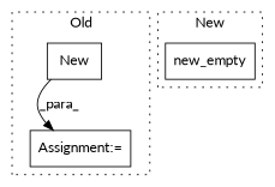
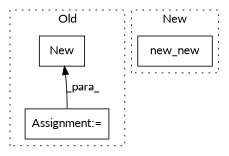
  digraph {
    fontname=Lato
    node [a=32 shape=box fontname=Lato]
    n1 [l=5 label=New s=6049]
    n2 [a=7 l=1 label="Assignment:=" s=6046]
-   n3 [l="10,1" label=new_empty s="5040,5051"]
+   n3 [l="10,1" label=new_new s="5040,5051"]
    subgraph cluster_1 {
      label=Old
      style=dotted
      n1
      n2
    }
    subgraph cluster_2 {
      label=New
      style=dotted
      n3
    }
-   n1 -> n2 [label=_para_ fontname=Lato]
+   n2 -> n1 [label=_para_ fontname=Lato]
  }
